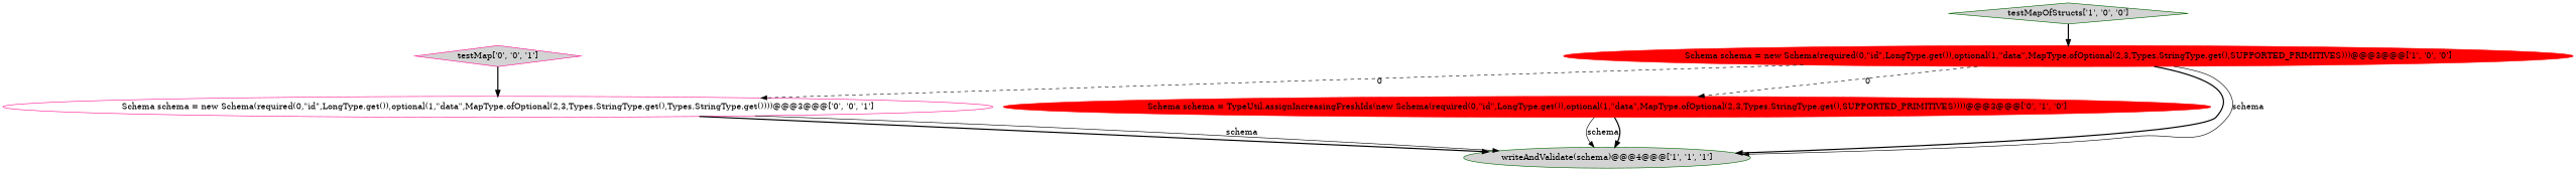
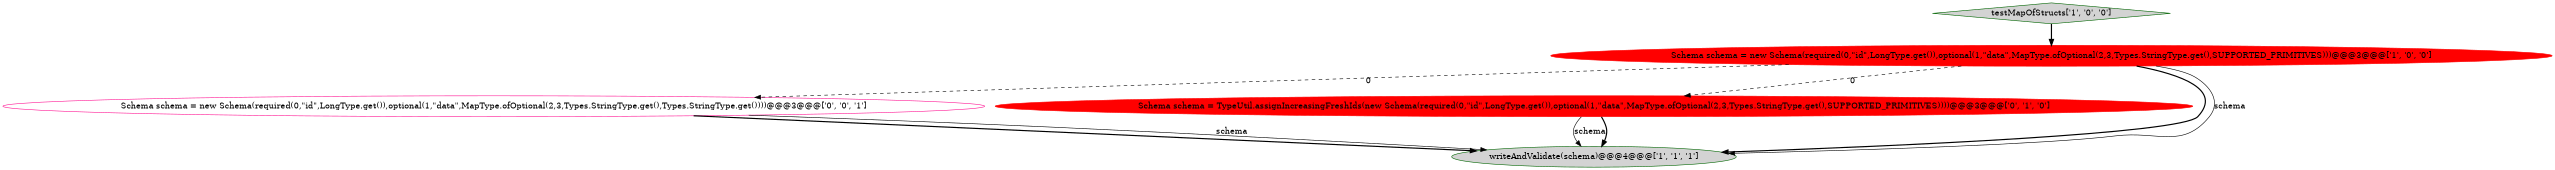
  digraph {
    node [color=darkgreen fillcolor=lightgray shape=ellipse style=filled]
    edge [style=bold]
    n1 [label="writeAndValidate(schema)@@@4@@@['1', '1', '1']"]
    n2 [color=deeppink fillcolor=white label="Schema schema = new Schema(required(0,\"id\",LongType.get()),optional(1,\"data\",MapType.ofOptional(2,3,Types.StringType.get(),Types.StringType.get())))@@@3@@@['0', '0', '1']"]
    n3 [color=red fillcolor=red label="Schema schema = TypeUtil.assignIncreasingFreshIds(new Schema(required(0,\"id\",LongType.get()),optional(1,\"data\",MapType.ofOptional(2,3,Types.StringType.get(),SUPPORTED_PRIMITIVES))))@@@3@@@['0', '1', '0']"]
    n4 [color=red fillcolor=red label="Schema schema = new Schema(required(0,\"id\",LongType.get()),optional(1,\"data\",MapType.ofOptional(2,3,Types.StringType.get(),SUPPORTED_PRIMITIVES)))@@@3@@@['1', '0', '0']"]
    n5 [label="testMapOfStructs['1', '0', '0']" shape=diamond]
-   n6 [color=deeppink label="testMap['0', '0', '1']" shape=diamond]
    n2 -> n1
    n2 -> n1 [label=schema style=solid]
    n3 -> n1 [label=schema style=solid]
    n3 -> n1
    n4 -> n1
    n4 -> n1 [label=schema style=solid]
    n4 -> n2 [label=0 style=dashed]
    n4 -> n3 [label=0 style=dashed]
    n5 -> n4
-   n6 -> n2
  }
